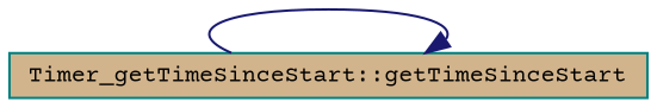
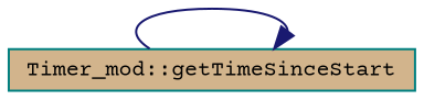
  digraph {
    rankdir=LR
    fontname="Courier Prime"
-   n1 [color=teal fillcolor=tan fontcolor=black fontname="Courier Prime" fontsize=10 height=0.2 label="Timer_getTimeSinceStart::getTimeSinceStart" shape=record style=filled width=0.4]
+   n1 [color=teal fillcolor=tan fontcolor=black fontname="Courier Prime" fontsize=10 height=0.2 label="Timer_mod::getTimeSinceStart" shape=record style=filled width=0.4]
    n1 -> n1 [color=midnightblue fontname="Courier Prime" fontsize=10 labelfontname=Helvetica labelfontsize=10 style=solid]
  }
